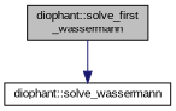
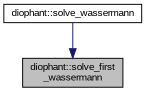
  digraph {
    rankdir=TB
    fontname="Liberation Sans"
    node [color=black fontname="Liberation Sans" fontsize=10 shape=record style=filled]
    n1 [fillcolor=grey75 fontcolor=black height=0.2 label="diophant::solve_first\l_wassermann" width=0.4]
    n2 [fillcolor=white height=0.2 label="diophant::solve_wassermann" width=0.4]
-   n1 -> n2 [color=midnightblue fontname="Liberation Sans" fontsize=10 labelfontname=Helvetica labelfontsize=10 style=solid]
+   n2 -> n1 [color=midnightblue fontname="Liberation Sans" fontsize=10 labelfontname=Helvetica labelfontsize=10 style=solid]
  }
